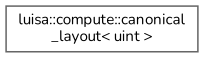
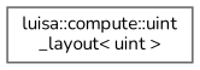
  digraph {
    rankdir=LR
    fontname=Nunito
-   n1 [color=grey40 fillcolor=white fontname=Nunito fontsize=10 height=0.2 label="luisa::compute::canonical\l_layout\< uint \>" shape=box style=filled width=0.4]
+   n1 [color=grey40 fillcolor=white fontname=Nunito fontsize=10 height=0.2 label="luisa::compute::uint\l_layout\< uint \>" shape=box style=filled width=0.4]
  }
